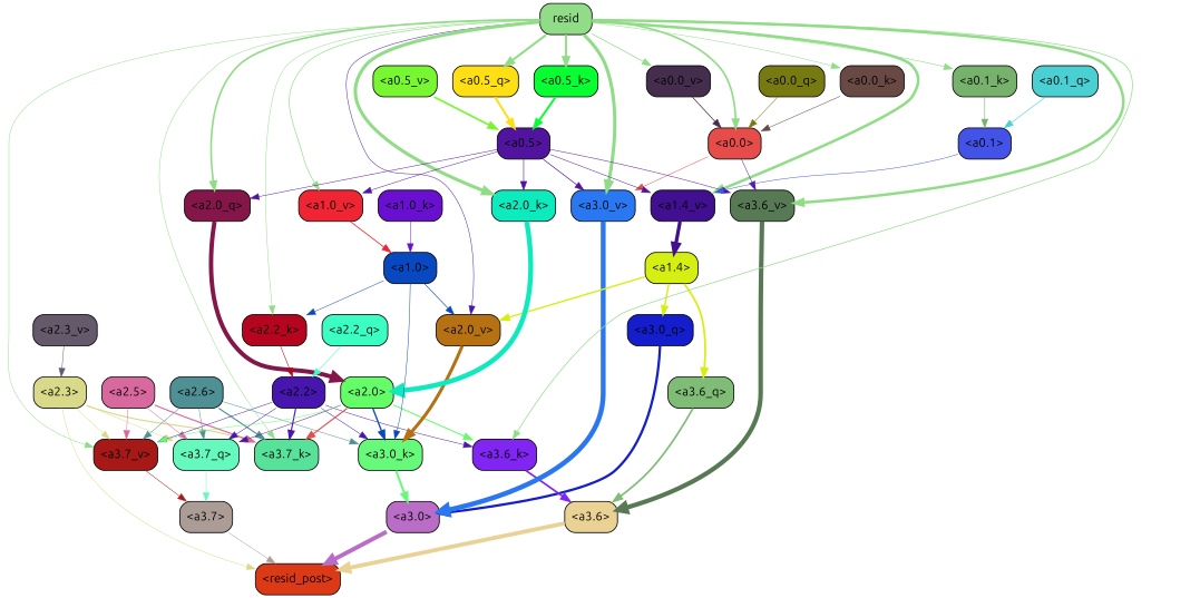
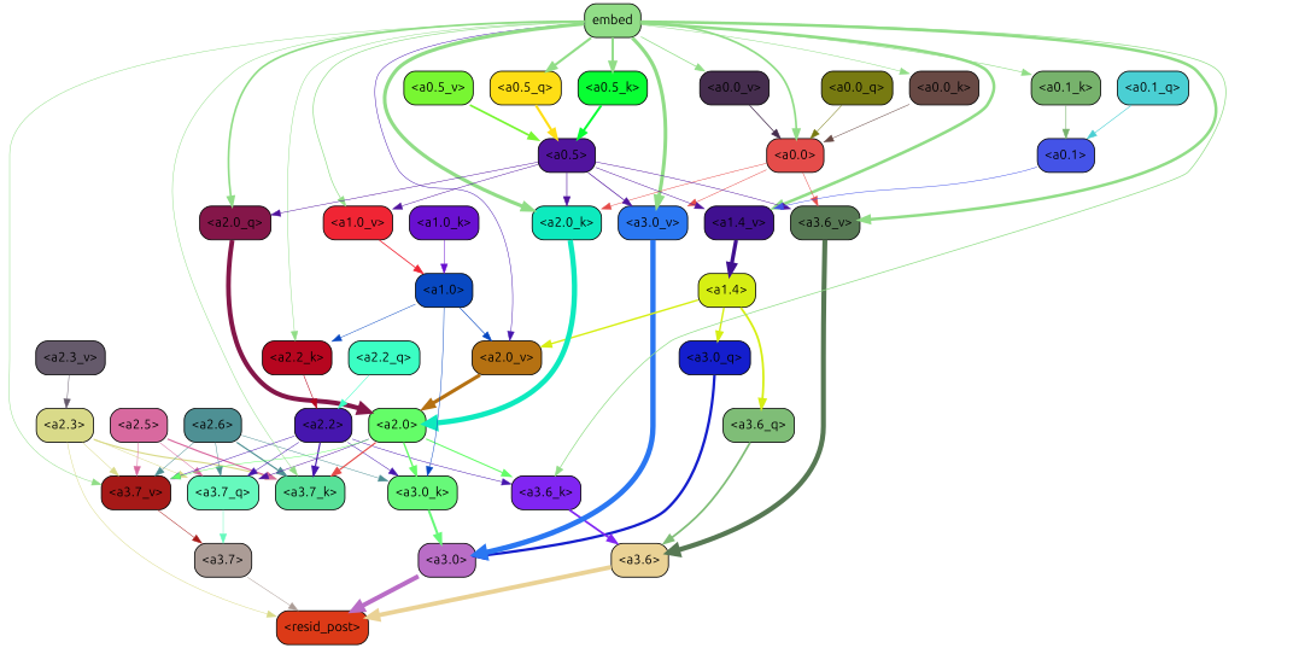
  strict digraph {
    fontname=Ubuntu
    splines=true
    node [color=black fontname=Ubuntu shape=box style="filled, rounded"]
    edge [color="#91dd87" fontname=Ubuntu penwidth=0.6]
    "<a3.7>" [fillcolor="#ab9c96"]
    "<resid_post>" [fillcolor="#dc3a17"]
    "<a3.6>" [fillcolor="#ead295"]
    "<a3.0>" [fillcolor="#b96dc6"]
    "<a2.3>" [fillcolor="#d9da89"]
    "<a3.7_q>" [fillcolor="#66f9bd"]
    "<a3.7_k>" [fillcolor="#58e198"]
    "<a3.7_v>" [fillcolor="#a61917"]
    "<a3.6_q>" [fillcolor="#7fbd77"]
    "<a3.0_q>" [fillcolor="#141ecd"]
    "<a3.6_k>" [fillcolor="#8025f2"]
    "<a3.0_k>" [fillcolor="#67f979"]
    "<a3.6_v>" [fillcolor="#577954"]
    "<a3.0_v>" [fillcolor="#2a77f2"]
    "<a2.6>" [fillcolor="#4e9094"]
    "<a2.5>" [fillcolor="#d8699f"]
    "<a2.2>" [fillcolor="#4616ae"]
    "<a2.0>" [fillcolor="#64fd68"]
    "<a1.4>" [fillcolor="#d6ef13"]
    "<a2.0_v>" [fillcolor="#b57112"]
-   embed [fillcolor="#91dd87" label=resid]
+   embed [fillcolor="#91dd87"]
    "<a2.0_q>" [fillcolor="#841649"]
    "<a2.2_k>" [fillcolor="#b6061f"]
    "<a2.0_k>" [fillcolor="#0deabe"]
    "<a1.4_v>" [fillcolor="#401090"]
    "<a1.0_v>" [fillcolor="#f02534"]
    "<a0.5_q>" [fillcolor="#fede15"]
    "<a0.5_k>" [fillcolor="#08fe33"]
    "<a0.1_k>" [fillcolor="#77b26c"]
    "<a0.0_k>" [fillcolor="#684944"]
    "<a0.0_v>" [fillcolor="#452d4e"]
    "<a0.0>" [fillcolor="#e54c4a"]
    "<a1.0>" [fillcolor="#0848c1"]
    "<a0.5>" [fillcolor="#51149e"]
    "<a0.1>" [fillcolor="#4453e7"]
    "<a0.5_v>" [fillcolor="#78f632"]
    "<a2.2_q>" [fillcolor="#3bfec3"]
    "<a2.3_v>" [fillcolor="#655a6b"]
    "<a1.0_k>" [fillcolor="#6910d0"]
    "<a0.1_q>" [fillcolor="#4acfd3"]
    "<a0.0_q>" [fillcolor="#777a11"]
    "<a3.7>" -> "<resid_post>" [color="#ab9c96"]
    "<a3.6>" -> "<resid_post>" [color="#ead295" penwidth=4.746312499046326]
    "<a3.0>" -> "<resid_post>" [color="#b96dc6" penwidth=4.896343111991882]
    "<a2.3>" -> "<resid_post>" [color="#d9da89"]
    "<a2.3>" -> "<a3.7_q>" [color="#d9da89"]
    "<a2.3>" -> "<a3.7_k>" [color="#d9da89" penwidth=1.467104621231556]
    "<a2.3>" -> "<a3.7_v>" [color="#d9da89"]
    "<a3.7_q>" -> "<a3.7>" [color="#66f9bd"]
    "<a3.7_v>" -> "<a3.7>" [color="#a61917"]
    "<a3.6_q>" -> "<a3.6>" [color="#7fbd77" penwidth=2.160832464694977]
    "<a3.0_q>" -> "<a3.0>" [color="#141ecd" penwidth=2.870753765106201]
    "<a3.6_k>" -> "<a3.6>" [color="#8025f2" penwidth=2.13908451795578]
    "<a3.0_k>" -> "<a3.0>" [color="#67f979" penwidth=2.520303964614868]
    "<a3.6_v>" -> "<a3.6>" [color="#577954" penwidth=5.297133803367615]
    "<a3.0_v>" -> "<a3.0>" [color="#2a77f2" penwidth=5.680712580680847]
    "<a2.6>" -> "<a3.7_q>" [color="#4e9094"]
    "<a2.6>" -> "<a3.7_k>" [color="#4e9094" penwidth=1.4453159049153328]
    "<a2.6>" -> "<a3.7_v>" [color="#4e9094"]
    "<a2.6>" -> "<a3.0_k>" [color="#4e9094"]
    "<a2.5>" -> "<a3.7_q>" [color="#d8699f"]
    "<a2.5>" -> "<a3.7_k>" [color="#d8699f" penwidth=1.4526091292500496]
    "<a2.5>" -> "<a3.7_v>" [color="#d8699f"]
    "<a2.2>" -> "<a3.7_q>" [color="#4616ae"]
    "<a2.2>" -> "<a3.7_k>" [color="#4616ae" penwidth=1.4310357049107552]
    "<a2.2>" -> "<a3.7_v>" [color="#4616ae"]
    "<a2.2>" -> "<a3.6_k>" [color="#4616ae"]
    "<a2.2>" -> "<a3.0_k>" [color="#4616ae"]
    "<a2.0>" -> "<a3.7_q>" [color="#51149e"]
    "<a2.0>" -> "<a3.7_k>" [color="#e54c4a" penwidth=1.4314699843525887]
    "<a2.0>" -> "<a3.7_v>" [color="#64fd68"]
    "<a2.0>" -> "<a3.6_k>" [color="#64fd68" penwidth=1.2950235605239868]
-   "<a2.0>" -> "<a3.0_k>" [color="#0848c1" penwidth=1.712992787361145]
+   "<a2.0>" -> "<a3.0_k>" [color="#64fd68" penwidth=1.712992787361145]
    "<a1.4>" -> "<a3.6_q>" [color="#d6ef13" penwidth=2.242796540260315]
    "<a1.4>" -> "<a3.0_q>" [color="#d6ef13" penwidth=1.7808996737003326]
    "<a1.4>" -> "<a2.0_v>" [color="#d6ef13" penwidth=1.7603429555892944]
-   "<a2.0_v>" -> "<a3.0_k>" [color="#b57112" penwidth=3.8170836865901947]
+   "<a2.0_v>" -> "<a2.0>" [color="#b57112" penwidth=3.8170836865901947]
    embed -> "<a3.7_k>"
    embed -> "<a3.7_v>"
    embed -> "<a3.6_k>" [penwidth=0.891706109046936]
    embed -> "<a3.6_v>" [penwidth=3.1766927242279053]
    embed -> "<a3.0_v>" [penwidth=3.9005755856633186]
    embed -> "<a2.0_v>" [color="#4616ae"]
    embed -> "<a2.0_q>" [penwidth=2.0810389518737793]
    embed -> "<a2.2_k>"
    embed -> "<a2.0_k>" [penwidth=3.8915770053863525]
    embed -> "<a1.4_v>" [penwidth=3.201367974281311]
    embed -> "<a1.0_v>" [penwidth=0.8298318386077881]
    embed -> "<a0.5_q>" [penwidth=2.619193136692047]
    embed -> "<a0.5_k>" [penwidth=2.463372528553009]
    embed -> "<a0.1_k>" [penwidth=0.7361953854560852]
    embed -> "<a0.0_k>" [penwidth=0.628424346446991]
    embed -> "<a0.0_v>" [penwidth=0.9198476672172546]
    embed -> "<a0.0>" [penwidth=2.125113606452942]
    "<a2.0_q>" -> "<a2.0>" [color="#841649" penwidth=5.017253503203392]
    "<a2.2_k>" -> "<a2.2>" [color="#b6061f" penwidth=0.6690489649772644]
    "<a2.0_k>" -> "<a2.0>" [color="#0deabe" penwidth=5.656688302755356]
    "<a1.4_v>" -> "<a1.4>" [color="#401090" penwidth=4.140247106552124]
    "<a1.0_v>" -> "<a1.0>" [color="#f02534" penwidth=1.020309567451477]
    "<a0.5_q>" -> "<a0.5>" [color="#fede15" penwidth=2.6191927194595337]
    "<a0.5_k>" -> "<a0.5>" [color="#08fe33" penwidth=2.463372588157654]
    "<a0.1_k>" -> "<a0.1>" [color="#77b26c" penwidth=0.7361900806427002]
    "<a0.0_k>" -> "<a0.0>" [color="#684944" penwidth=0.6284329891204834]
    "<a0.0_v>" -> "<a0.0>" [color="#452d4e" penwidth=0.9198480844497681]
-   "<a0.0>" -> "<a3.6_v>" [color="#51149e"]
+   "<a0.0>" -> "<a3.6_v>" [color="#e54c4a"]
    "<a0.0>" -> "<a3.0_v>" [color="#e54c4a"]
+   "<a0.0>" -> "<a2.0_k>" [color="#e54c4a"]
    "<a1.0>" -> "<a3.0_k>" [color="#0848c1"]
    "<a1.0>" -> "<a2.0_v>" [color="#0848c1" penwidth=0.7897878289222717]
    "<a1.0>" -> "<a2.2_k>" [color="#0848c1"]
    "<a0.5>" -> "<a3.6_v>" [color="#51149e"]
    "<a0.5>" -> "<a3.0_v>" [color="#51149e" penwidth=0.8493617177009583]
    "<a0.5>" -> "<a2.0_q>" [color="#51149e"]
    "<a0.5>" -> "<a2.0_k>" [color="#51149e" penwidth=0.7482255101203918]
    "<a0.5>" -> "<a1.4_v>" [color="#51149e"]
    "<a0.5>" -> "<a1.0_v>" [color="#51149e"]
    "<a0.1>" -> "<a1.4_v>" [color="#4453e7"]
    "<a0.5_v>" -> "<a0.5>" [color="#78f632" penwidth=2.1396186351776123]
    "<a2.2_q>" -> "<a2.2>" [color="#3bfec3" penwidth=0.6449352353811264]
    "<a2.3_v>" -> "<a2.3>" [color="#655a6b"]
    "<a1.0_k>" -> "<a1.0>" [color="#6910d0"]
    "<a0.1_q>" -> "<a0.1>" [color="#4acfd3" penwidth=0.7419459819793701]
    "<a0.0_q>" -> "<a0.0>" [color="#777a11"]
  }
